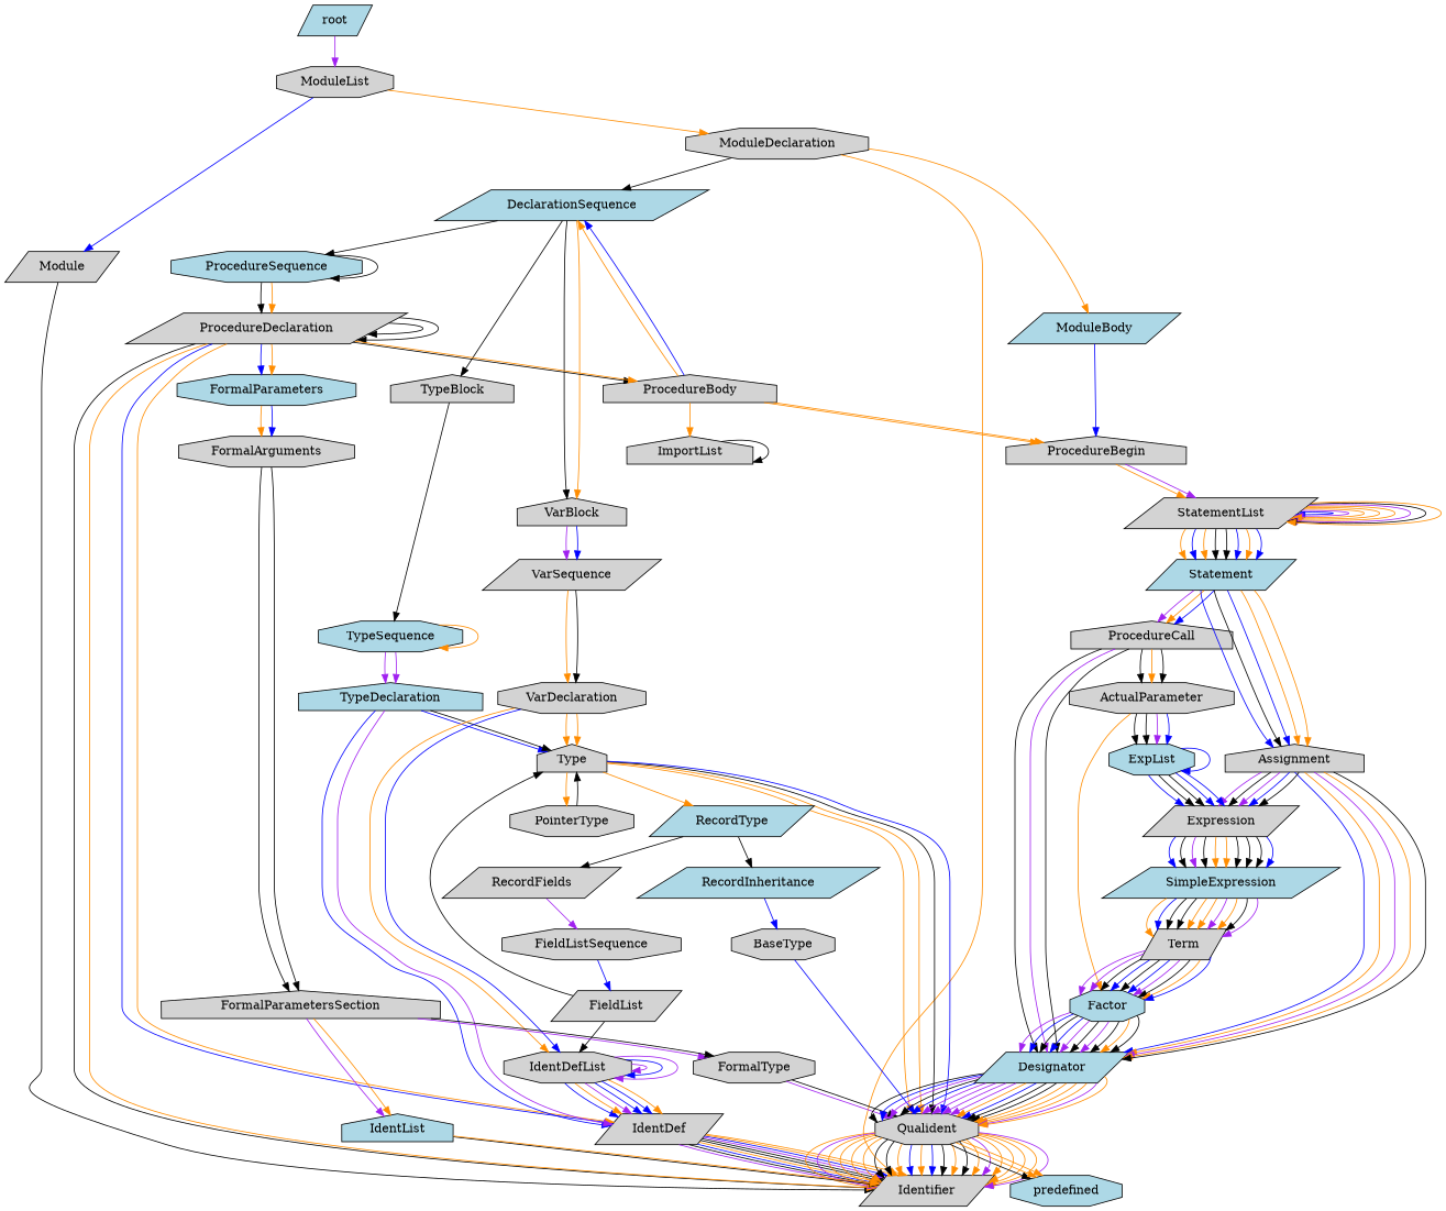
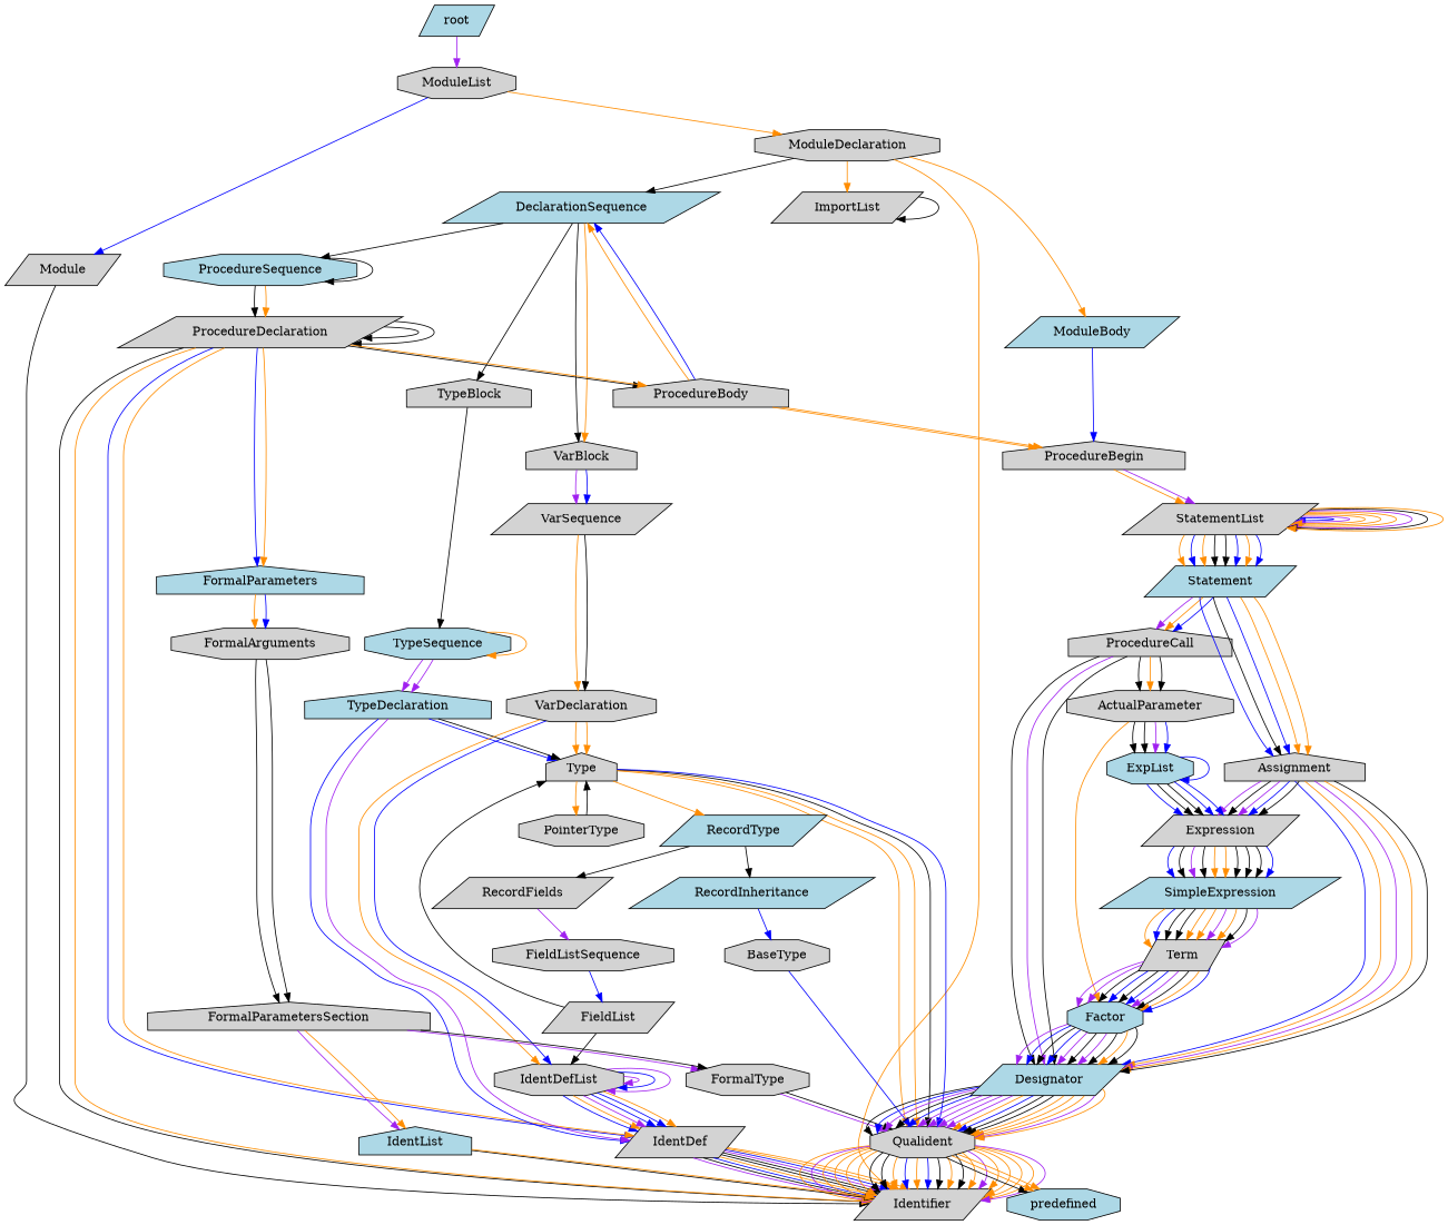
  digraph {
    node [fillcolor=lightgrey shape=parallelogram style=filled]
    edge [color=darkorange]
    root [fillcolor=lightblue height=0.5 width=0.83048]
    ModuleList [height=0.5 shape=octagon width=1.7693]
    Module [height=0.5 width=1.2638]
    ModuleDeclaration [height=0.5 shape=octagon width=2.7623]
    Identifier [height=0.5 width=1.5165]
-   ImportList [height=0.5 shape=house width=1.6971]
+   ImportList [height=0.5 width=1.6971]
    DeclarationSequence [fillcolor=lightblue height=0.5 width=3.0692]
    ModuleBody [fillcolor=lightblue height=0.5 width=1.9137]
    TypeBlock [height=0.5 shape=house width=1.661]
    VarBlock [height=0.5 shape=house width=1.4624]
    ProcedureSequence [fillcolor=lightblue height=0.5 shape=octagon width=2.9067]
    ProcedureBegin [height=0.5 shape=house width=2.3831]
    TypeSequence [fillcolor=lightblue height=0.5 shape=octagon width=2.2026]
    VarSequence [height=0.5 width=1.9859]
    ProcedureDeclaration [height=0.5 width=3.1414]
    StatementList [height=0.5 width=2.1484]
    Statement [fillcolor=lightblue height=0.5 width=1.661]
    TypeDeclaration [fillcolor=lightblue height=0.5 shape=house width=2.4373]
    VarDeclaration [height=0.5 shape=octagon width=2.2387]
    IdentDef [height=0.5 width=1.4443]
-   FormalParameters [fillcolor=lightblue height=0.5 shape=octagon width=2.69]
+   FormalParameters [fillcolor=lightblue height=0.5 shape=house width=2.69]
    ProcedureBody [height=0.5 shape=house width=2.2929]
    Type [height=0.5 shape=house width=0.93881]
    PointerType [height=0.5 shape=octagon width=1.8776]
    Qualident [height=0.5 shape=octagon width=1.5707]
    RecordType [fillcolor=lightblue height=0.5 width=1.8596]
    predefined [fillcolor=lightblue height=0.5 shape=octagon width=1.6971]
    RecordInheritance [fillcolor=lightblue height=0.5 width=2.7261]
    RecordFields [height=0.5 width=2.004]
    BaseType [height=0.5 shape=octagon width=1.5526]
    FieldListSequence [height=0.5 shape=octagon width=2.7081]
    FieldList [height=0.5 width=1.4443]
    IdentDefList [height=0.5 shape=octagon width=1.9318]
    FormalArguments [height=0.5 shape=octagon width=2.6359]
    FormalParametersSection [height=0.5 shape=house width=3.665]
    IdentList [fillcolor=lightblue height=0.5 shape=house width=1.4985]
    FormalType [height=0.5 shape=octagon width=1.8415]
    ProcedureCall [height=0.5 shape=house width=2.1484]
    Assignment [height=0.5 shape=house width=1.8234]
    Designator [fillcolor=lightblue height=0.5 width=1.7151]
    ActualParameter [height=0.5 shape=octagon width=2.4914]
    Expression [height=0.5 width=1.7332]
    ExpList [fillcolor=lightblue height=0.5 shape=octagon width=1.2999]
    Factor [fillcolor=lightblue height=0.5 shape=octagon width=1.1374]
    SimpleExpression [fillcolor=lightblue height=0.5 width=2.6359]
    Term [height=0.5 width=0.97491]
    root -> ModuleList [color=purple]
    ModuleList -> Module [color=blue]
    ModuleList -> ModuleDeclaration
    Module -> Identifier [color=black]
    ModuleDeclaration -> Identifier
-   ProcedureBody -> ImportList
+   ModuleDeclaration -> ImportList
    ModuleDeclaration -> DeclarationSequence [color=black]
    ModuleDeclaration -> ModuleBody
    ImportList -> ImportList [color=black]
    DeclarationSequence -> TypeBlock [color=black]
    DeclarationSequence -> VarBlock [color=black]
    DeclarationSequence -> VarBlock
    DeclarationSequence -> ProcedureSequence [color=black]
    ModuleBody -> ProcedureBegin [color=blue]
    TypeBlock -> TypeSequence [color=black]
    VarBlock -> VarSequence [color=purple]
    VarBlock -> VarSequence [color=blue]
    ProcedureSequence -> ProcedureSequence [color=black]
    ProcedureSequence -> ProcedureDeclaration [color=black]
    ProcedureSequence -> ProcedureDeclaration
    ProcedureBegin -> StatementList
    ProcedureBegin -> StatementList [color=purple]
    TypeSequence -> TypeSequence
    TypeSequence -> TypeDeclaration [color=purple]
    TypeSequence -> TypeDeclaration [color=purple]
    VarSequence -> VarDeclaration
    VarSequence -> VarDeclaration [color=black]
    ProcedureDeclaration -> Identifier [color=black]
    ProcedureDeclaration -> Identifier
    ProcedureDeclaration -> ProcedureDeclaration [color=black]
    ProcedureDeclaration -> ProcedureDeclaration [color=black]
    ProcedureDeclaration -> IdentDef [color=blue]
    ProcedureDeclaration -> IdentDef
    ProcedureDeclaration -> FormalParameters [color=blue]
    ProcedureDeclaration -> FormalParameters
    ProcedureDeclaration -> ProcedureBody [color=black]
    ProcedureDeclaration -> ProcedureBody
    StatementList -> StatementList [color=blue]
    StatementList -> StatementList [color=purple]
    StatementList -> StatementList
    StatementList -> StatementList
    StatementList -> StatementList
    StatementList -> StatementList [color=purple]
    StatementList -> StatementList [color=black]
    StatementList -> StatementList
    StatementList -> Statement
    StatementList -> Statement [color=blue]
    StatementList -> Statement
    StatementList -> Statement [color=black]
    StatementList -> Statement [color=black]
    StatementList -> Statement [color=blue]
    StatementList -> Statement
    StatementList -> Statement [color=blue]
    Statement -> ProcedureCall [color=purple]
    Statement -> ProcedureCall
    Statement -> ProcedureCall [color=blue]
    Statement -> Assignment [color=blue]
    Statement -> Assignment [color=black]
    Statement -> Assignment [color=blue]
    Statement -> Assignment
    Statement -> Assignment
    TypeDeclaration -> IdentDef [color=blue]
    TypeDeclaration -> IdentDef [color=purple]
    TypeDeclaration -> Type [color=blue]
    TypeDeclaration -> Type [color=black]
    VarDeclaration -> Type
    VarDeclaration -> Type
    VarDeclaration -> IdentDefList
    VarDeclaration -> IdentDefList [color=blue]
    IdentDef -> Identifier [color=purple]
    IdentDef -> Identifier [color=black]
    IdentDef -> Identifier [color=blue]
    IdentDef -> Identifier
    IdentDef -> Identifier [color=black]
    IdentDef -> Identifier [color=black]
    IdentDef -> Identifier [color=purple]
    IdentDef -> Identifier [color=blue]
    IdentDef -> Identifier
    IdentDef -> Identifier
    FormalParameters -> FormalArguments
    FormalParameters -> FormalArguments [color=blue]
    ProcedureBody -> DeclarationSequence
    ProcedureBody -> DeclarationSequence [color=blue]
    ProcedureBody -> ProcedureBegin
    ProcedureBody -> ProcedureBegin
    Type -> PointerType
    Type -> Qualident
    Type -> Qualident
    Type -> Qualident [color=black]
    Type -> Qualident [color=blue]
    Type -> RecordType
    PointerType -> Type [color=black]
    Qualident -> Identifier
    Qualident -> Identifier [color=purple]
    Qualident -> Identifier
    Qualident -> Identifier
    Qualident -> Identifier
    Qualident -> Identifier
    Qualident -> Identifier [color=black]
    Qualident -> Identifier [color=black]
    Qualident -> Identifier
    Qualident -> Identifier [color=blue]
    Qualident -> Identifier
    Qualident -> Identifier [color=blue]
    Qualident -> Identifier [color=black]
    Qualident -> Identifier
    Qualident -> Identifier [color=black]
    Qualident -> Identifier
    Qualident -> Identifier [color=purple]
    Qualident -> Identifier
    Qualident -> Identifier
    Qualident -> Identifier
    Qualident -> Identifier
    Qualident -> Identifier [color=purple]
    Qualident -> predefined [color=black]
    Qualident -> predefined
    Qualident -> predefined
    RecordType -> RecordInheritance [color=black]
    RecordType -> RecordFields [color=black]
    RecordInheritance -> BaseType [color=blue]
    RecordFields -> FieldListSequence [color=purple]
    BaseType -> Qualident [color=blue]
    FieldListSequence -> FieldList [color=blue]
    FieldList -> Type [color=black]
    FieldList -> IdentDefList [color=black]
    IdentDefList -> IdentDef [color=blue]
    IdentDefList -> IdentDef
    IdentDefList -> IdentDef [color=purple]
    IdentDefList -> IdentDef [color=blue]
    IdentDefList -> IdentDef [color=blue]
    IdentDefList -> IdentDef
    IdentDefList -> IdentDefList [color=purple]
    IdentDefList -> IdentDefList [color=blue]
    IdentDefList -> IdentDefList [color=purple]
    FormalArguments -> FormalParametersSection [color=black]
    FormalArguments -> FormalParametersSection [color=black]
    FormalParametersSection -> IdentList [color=purple]
    FormalParametersSection -> IdentList
    FormalParametersSection -> FormalType [color=purple]
    FormalParametersSection -> FormalType [color=black]
    IdentList -> Identifier [color=black]
    IdentList -> Identifier
    FormalType -> Qualident [color=purple]
    FormalType -> Qualident [color=black]
    ProcedureCall -> Designator [color=black]
    ProcedureCall -> Designator [color=purple]
    ProcedureCall -> Designator [color=black]
    ProcedureCall -> ActualParameter [color=black]
    ProcedureCall -> ActualParameter
    ProcedureCall -> ActualParameter [color=black]
    Assignment -> Designator [color=blue]
    Assignment -> Designator
    Assignment -> Designator [color=purple]
    Assignment -> Designator
    Assignment -> Designator [color=black]
    Assignment -> Expression [color=purple]
    Assignment -> Expression [color=black]
    Assignment -> Expression [color=purple]
    Assignment -> Expression [color=blue]
    Assignment -> Expression [color=black]
    Designator -> Qualident [color=black]
    Designator -> Qualident [color=blue]
    Designator -> Qualident [color=purple]
    Designator -> Qualident [color=black]
    Designator -> Qualident [color=blue]
    Designator -> Qualident [color=purple]
    Designator -> Qualident [color=purple]
    Designator -> Qualident [color=purple]
    Designator -> Qualident [color=purple]
    Designator -> Qualident
    Designator -> Qualident [color=blue]
    Designator -> Qualident [color=black]
    Designator -> Qualident [color=black]
    Designator -> Qualident
    Designator -> Qualident
    Designator -> Qualident
    Designator -> Qualident [color=purple]
    Designator -> Qualident
    ActualParameter -> ExpList [color=black]
    ActualParameter -> ExpList [color=black]
    ActualParameter -> ExpList [color=purple]
    ActualParameter -> ExpList [color=blue]
    ActualParameter -> Factor
    Expression -> SimpleExpression [color=blue]
    Expression -> SimpleExpression [color=black]
    Expression -> SimpleExpression [color=purple]
    Expression -> SimpleExpression [color=black]
    Expression -> SimpleExpression
    Expression -> SimpleExpression
    Expression -> SimpleExpression [color=black]
    Expression -> SimpleExpression [color=black]
    Expression -> SimpleExpression [color=black]
    Expression -> SimpleExpression [color=blue]
    ExpList -> Expression [color=blue]
    ExpList -> Expression [color=black]
    ExpList -> Expression [color=black]
    ExpList -> Expression [color=blue]
    ExpList -> Expression [color=blue]
    ExpList -> ExpList [color=blue]
    Factor -> Designator [color=purple]
    Factor -> Designator [color=blue]
    Factor -> Designator [color=black]
    Factor -> Designator [color=blue]
    Factor -> Designator [color=purple]
    Factor -> Designator [color=black]
    Factor -> Designator [color=purple]
    Factor -> Designator [color=black]
    Factor -> Designator
    Factor -> Designator [color=black]
    SimpleExpression -> Term
    SimpleExpression -> Term [color=blue]
    SimpleExpression -> Term [color=black]
    SimpleExpression -> Term [color=black]
    SimpleExpression -> Term
    SimpleExpression -> Term
    SimpleExpression -> Term [color=purple]
    SimpleExpression -> Term
    SimpleExpression -> Term [color=black]
    SimpleExpression -> Term [color=purple]
    Term -> Factor [color=purple]
    Term -> Factor [color=purple]
    Term -> Factor [color=black]
    Term -> Factor [color=blue]
    Term -> Factor [color=black]
    Term -> Factor [color=blue]
    Term -> Factor [color=purple]
    Term -> Factor [color=black]
    Term -> Factor
    Term -> Factor [color=blue]
  }
